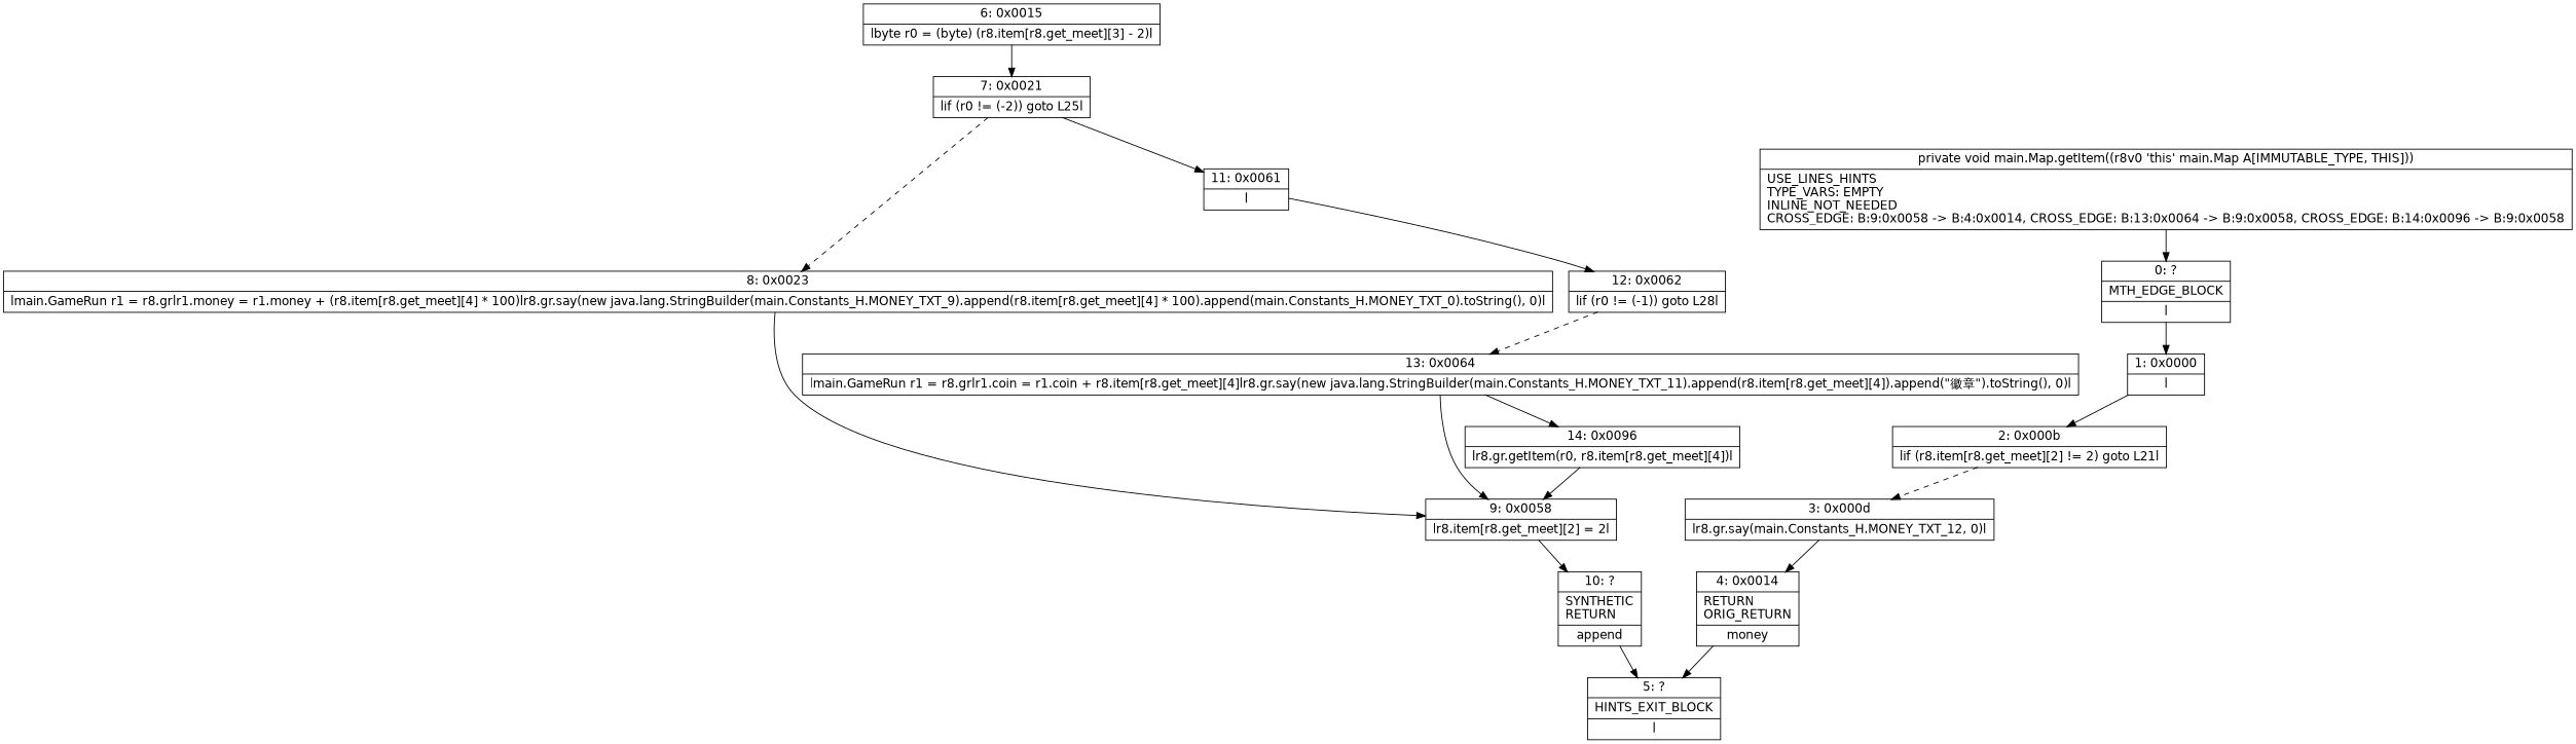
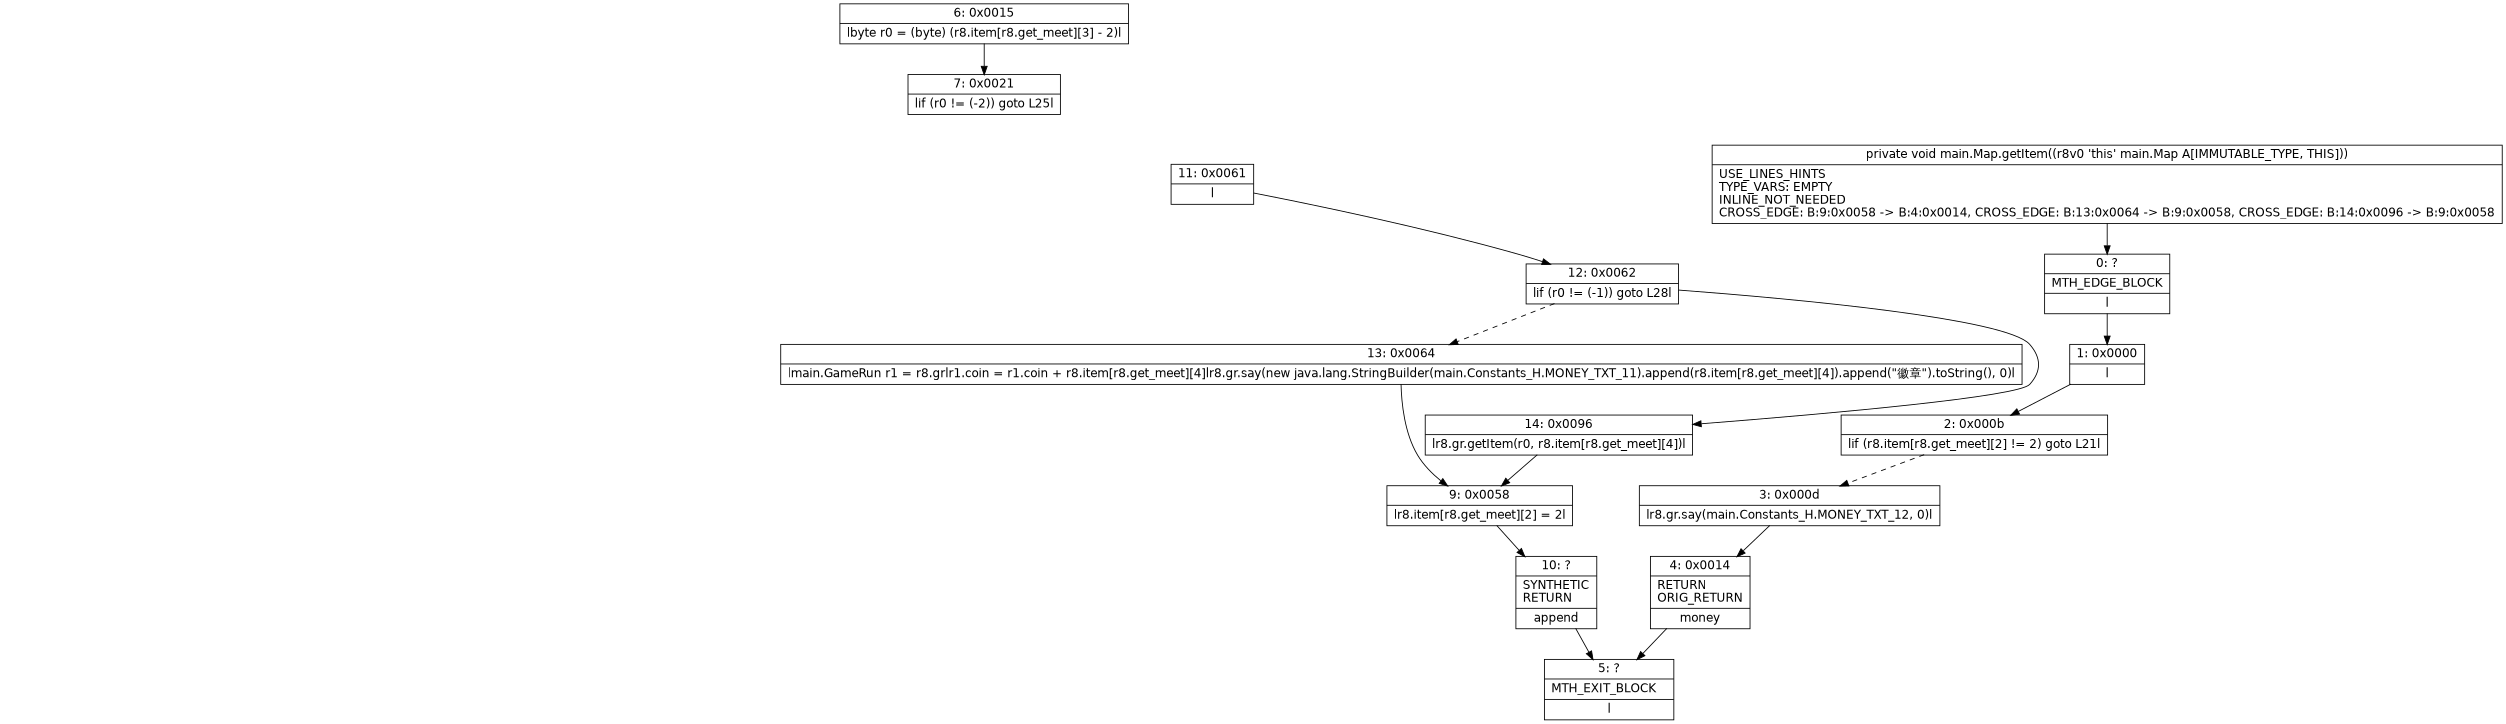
  digraph {
    fontname="DejaVu Sans"
    node [fontname="DejaVu Sans" shape=record]
    edge [fontname="DejaVu Sans"]
    n1 [label="{0\:\ ?|MTH_EDGE_BLOCK\l|l}"]
    n2 [label="{1\:\ 0x0000|l}"]
    n3 [label="{2\:\ 0x000b|lif (r8.item[r8.get_meet][2] != 2) goto L21l}"]
    n4 [label="{3\:\ 0x000d|lr8.gr.say(main.Constants_H.MONEY_TXT_12, 0)l}"]
    n5 [label="{4\:\ 0x0014|RETURN\lORIG_RETURN\l|money}"]
    n6 [label="{6\:\ 0x0015|lbyte r0 = (byte) (r8.item[r8.get_meet][3] \- 2)l}"]
    n7 [label="{7\:\ 0x0021|lif (r0 != (\-2)) goto L25l}"]
-   n8 [label="{5\:\ ?|HINTS_EXIT_BLOCK\l|l}"]
-   n9 [label="{8\:\ 0x0023|lmain.GameRun r1 = r8.grlr1.money = r1.money + (r8.item[r8.get_meet][4] * 100)lr8.gr.say(new java.lang.StringBuilder(main.Constants_H.MONEY_TXT_9).append(r8.item[r8.get_meet][4] * 100).append(main.Constants_H.MONEY_TXT_0).toString(), 0)l}"]
+   n8 [label="{5\:\ ?|MTH_EXIT_BLOCK\l|l}"]
    n10 [label="{11\:\ 0x0061|l}"]
    n11 [label="{9\:\ 0x0058|lr8.item[r8.get_meet][2] = 2l}"]
    n12 [label="{12\:\ 0x0062|lif (r0 != (\-1)) goto L28l}"]
    n13 [label="{10\:\ ?|SYNTHETIC\lRETURN\l|append}"]
    n14 [label="{13\:\ 0x0064|lmain.GameRun r1 = r8.grlr1.coin = r1.coin + r8.item[r8.get_meet][4]lr8.gr.say(new java.lang.StringBuilder(main.Constants_H.MONEY_TXT_11).append(r8.item[r8.get_meet][4]).append(\"徽章\").toString(), 0)l}"]
    n15 [label="{14\:\ 0x0096|lr8.gr.getItem(r0, r8.item[r8.get_meet][4])l}"]
    n16 [label="{private void main.Map.getItem((r8v0 'this' main.Map A[IMMUTABLE_TYPE, THIS]))  | USE_LINES_HINTS\lTYPE_VARS: EMPTY\lINLINE_NOT_NEEDED\lCROSS_EDGE: B:9:0x0058 \-\> B:4:0x0014, CROSS_EDGE: B:13:0x0064 \-\> B:9:0x0058, CROSS_EDGE: B:14:0x0096 \-\> B:9:0x0058\l}"]
    n1 -> n2
    n2 -> n3
    n3 -> n4 [style=dashed]
    n4 -> n5
    n5 -> n8
    n6 -> n7
-   n7 -> n9 [style=dashed]
-   n7 -> n10
-   n9 -> n11
    n10 -> n12
    n11 -> n13
    n12 -> n14 [style=dashed]
-   n14 -> n15
+   n12 -> n15
    n13 -> n8
    n14 -> n11
    n15 -> n11
    n16 -> n1
  }
